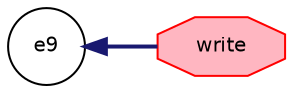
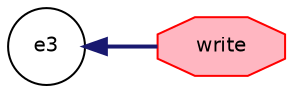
  digraph {
    rankdir=LR
    node [fontname=Helvetica fontsize=10 style=filled]
-   n1 [color=black fillcolor=white fontcolor=black height=0.2 label=e9 shape=circle width=0.4]
+   n1 [color=black fillcolor=white fontcolor=black height=0.2 label=e3 shape=circle width=0.4]
    n2 [color=red height=0.2 label=write shape=octagon width=0.4 fillcolor=lightpink]
    n1 -> n2 [color=midnightblue dir=back fontname=Helvetica fontsize=10 labelfontname=Helvetica labelfontsize=10 style=bold]
  }
